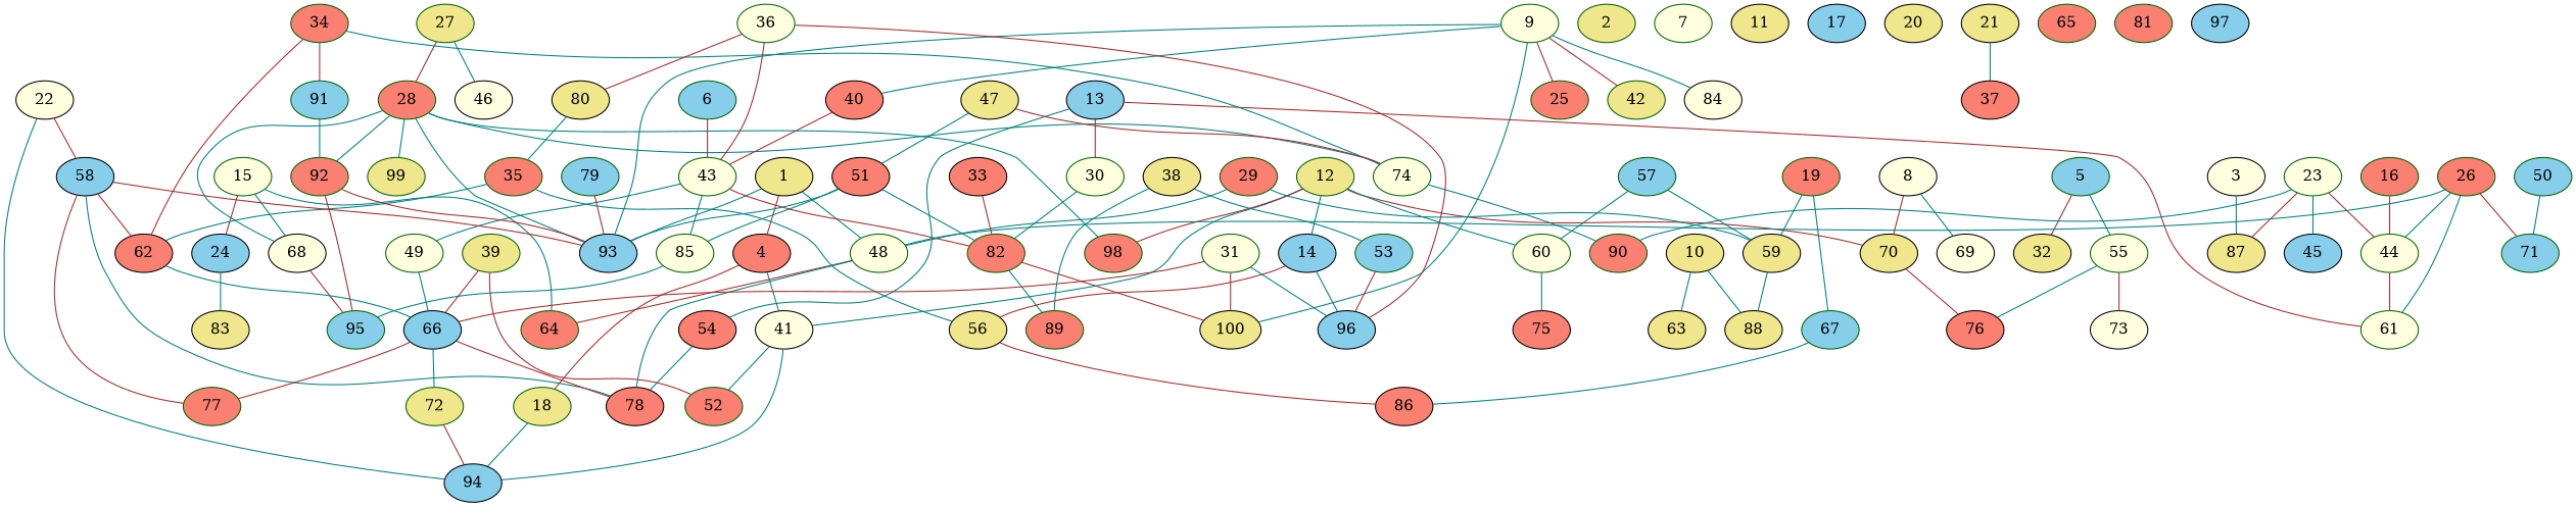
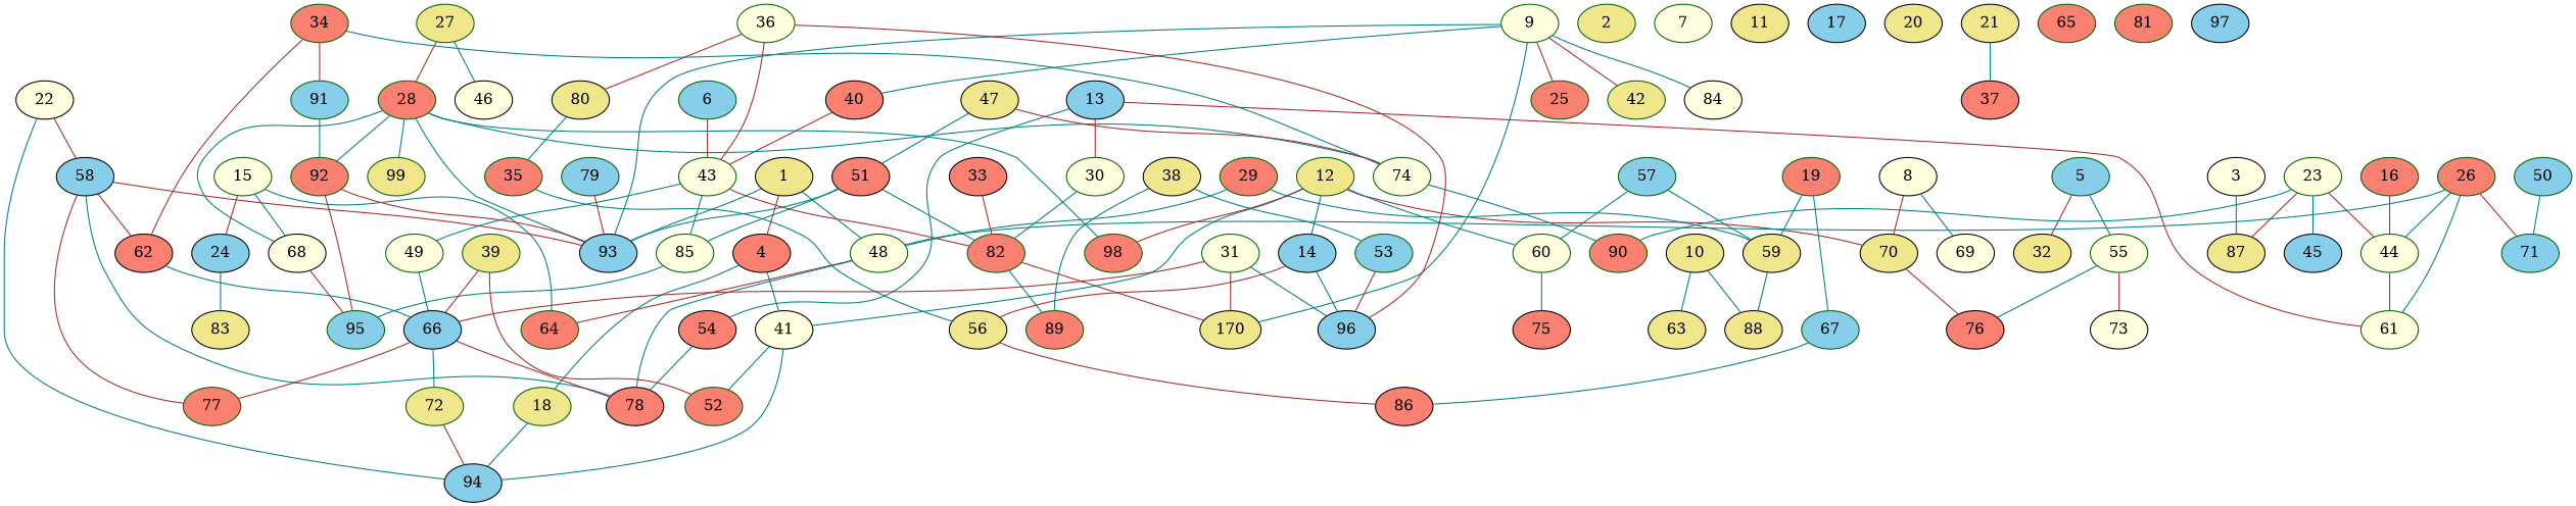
  graph {
    node [color=darkgreen fillcolor=salmon style=filled]
    edge [color=teal]
    1 [color=black fillcolor=khaki]
    4 [color=black]
    48 [fillcolor=lightyellow]
    93 [color=black fillcolor=skyblue]
    18 [fillcolor=khaki]
    41 [color=black fillcolor=lightyellow]
    64
    78 [color=black]
    2 [fillcolor=khaki]
    3 [color=black fillcolor=lightyellow]
    87 [color=black fillcolor=khaki]
    94 [color=black fillcolor=skyblue]
    52
    5 [fillcolor=skyblue]
    32 [color=black fillcolor=khaki]
    55 [fillcolor=lightyellow]
    73 [color=black fillcolor=lightyellow]
    76 [color=black]
    6 [fillcolor=skyblue]
    43 [fillcolor=lightyellow]
    82
    49 [fillcolor=lightyellow]
    85 [fillcolor=lightyellow]
    7 [fillcolor=lightyellow]
    8 [color=black fillcolor=lightyellow]
    69 [color=black fillcolor=lightyellow]
    70 [color=black fillcolor=khaki]
    9 [fillcolor=lightyellow]
    25
    40 [color=black]
    42 [fillcolor=khaki]
    84 [color=black fillcolor=lightyellow]
-   100 [color=black fillcolor=khaki]
+   100 [color=black fillcolor=khaki label=170]
    10 [color=black fillcolor=khaki]
    63 [color=black fillcolor=khaki]
    88 [color=black fillcolor=khaki]
    11 [color=black fillcolor=khaki]
    12 [fillcolor=khaki]
    14 [color=black fillcolor=skyblue]
    60 [fillcolor=lightyellow]
    98
    56 [color=black fillcolor=khaki]
    96 [color=black fillcolor=skyblue]
    75 [color=black]
    13 [color=black fillcolor=skyblue]
    30 [fillcolor=lightyellow]
    54 [color=black]
    61 [fillcolor=lightyellow]
    86 [color=black]
    15 [fillcolor=lightyellow]
    24 [color=black fillcolor=skyblue]
    68 [color=black fillcolor=lightyellow]
    83 [color=black fillcolor=khaki]
    95 [fillcolor=skyblue]
    44 [fillcolor=lightyellow]
    16
    17 [color=black fillcolor=skyblue]
    59 [color=black fillcolor=khaki]
    19
    67 [fillcolor=skyblue]
    35
    62 [color=black]
    20 [color=black fillcolor=khaki]
    21 [color=black fillcolor=khaki]
    37 [color=black]
    22 [color=black fillcolor=lightyellow]
    58 [color=black fillcolor=skyblue]
    77
    23 [fillcolor=lightyellow]
    45 [color=black fillcolor=skyblue]
    90
    26
    71 [fillcolor=skyblue]
    27 [fillcolor=khaki]
    28
    46 [color=black fillcolor=lightyellow]
    74 [fillcolor=lightyellow]
    92
    99 [fillcolor=khaki]
    29
    89
    31 [fillcolor=lightyellow]
    66 [color=black fillcolor=skyblue]
    72 [fillcolor=khaki]
    33 [color=black]
    34
    91 [fillcolor=skyblue]
    36 [fillcolor=lightyellow]
    80 [color=black fillcolor=khaki]
    38 [color=black fillcolor=khaki]
    53 [fillcolor=skyblue]
    39 [fillcolor=khaki]
    47 [color=black fillcolor=khaki]
    51 [color=black]
    50 [fillcolor=skyblue]
    57 [fillcolor=skyblue]
    65
    79 [fillcolor=skyblue]
    81
    97 [color=black fillcolor=skyblue]
    1 -- 4 [color=brown]
    1 -- 48
    1 -- 93
-   4 -- 18 [color=brown]
+   4 -- 18
    4 -- 41
    48 -- 64 [color=brown]
    48 -- 78
    18 -- 94
    41 -- 94
    41 -- 52
    3 -- 87
    5 -- 32 [color=brown]
    5 -- 55
    55 -- 73 [color=brown]
    55 -- 76
    6 -- 43 [color=brown]
    43 -- 82 [color=brown]
    43 -- 49
    43 -- 85
    82 -- 100 [color=brown]
    82 -- 89
    49 -- 66
    85 -- 95
    8 -- 69
    8 -- 70 [color=brown]
    70 -- 76 [color=brown]
    9 -- 93
    9 -- 25 [color=brown]
    9 -- 40
    9 -- 42 [color=brown]
    9 -- 84
    9 -- 100
    40 -- 43 [color=brown]
    10 -- 63
    10 -- 88
    12 -- 41
    12 -- 70 [color=brown]
    12 -- 14
    12 -- 60
    12 -- 98 [color=brown]
    14 -- 56 [color=brown]
    14 -- 96
    60 -- 75
    56 -- 86 [color=brown]
    13 -- 30 [color=brown]
    13 -- 54
    13 -- 61 [color=brown]
    30 -- 82
    54 -- 78
    15 -- 64
    15 -- 24 [color=brown]
    15 -- 68
    24 -- 83
    68 -- 95 [color=brown]
    44 -- 61 [color=brown]
    16 -- 44 [color=brown]
    59 -- 88
    19 -- 59
    19 -- 67
    67 -- 86
    35 -- 56
-   35 -- 62
    62 -- 66
    21 -- 37
    22 -- 94
    22 -- 58 [color=brown]
    58 -- 93 [color=brown]
    58 -- 78
    58 -- 62 [color=brown]
    58 -- 77 [color=brown]
    23 -- 87 [color=brown]
    23 -- 44 [color=brown]
    23 -- 45
    23 -- 90
    26 -- 48
    26 -- 61
    26 -- 44
    26 -- 71 [color=brown]
    27 -- 28 [color=brown]
    27 -- 46
    28 -- 93
    28 -- 98
    28 -- 68
    28 -- 74
    28 -- 92
    28 -- 99
    74 -- 90
    92 -- 93 [color=brown]
    92 -- 95 [color=brown]
    29 -- 48
    29 -- 59
    31 -- 100 [color=brown]
    31 -- 96
    31 -- 66 [color=brown]
    66 -- 78 [color=brown]
    66 -- 77 [color=brown]
    66 -- 72
    72 -- 94 [color=brown]
    33 -- 82 [color=brown]
    34 -- 62 [color=brown]
    34 -- 74
    34 -- 91 [color=brown]
    91 -- 92
    36 -- 43 [color=brown]
    36 -- 96 [color=brown]
    36 -- 80 [color=brown]
    80 -- 35
    38 -- 89
    38 -- 53
    53 -- 96 [color=brown]
    39 -- 52 [color=brown]
    39 -- 66 [color=brown]
    47 -- 74 [color=brown]
    47 -- 51
    51 -- 93
    51 -- 82
    51 -- 85
    50 -- 71
    57 -- 60
    57 -- 59
    79 -- 93 [color=brown]
  }
